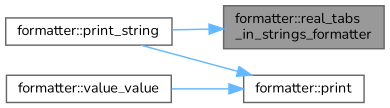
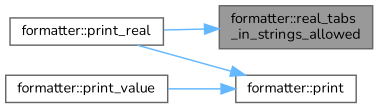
  digraph {
    fontname=Nunito
    rankdir=RL
    node [color=grey40 fillcolor=white fontname=Nunito fontsize=10 shape=box style=filled]
    edge [color=steelblue1 dir=back fontname=Nunito fontsize=10 labelfontname=Helvetica labelfontsize=10 style=solid]
-   n1 [color=gray40 fillcolor=grey60 fontcolor=black height=0.2 label="formatter::real_tabs\l_in_strings_formatter" width=0.4]
-   n2 [height=0.2 label="formatter::print_string" width=0.4]
+   n1 [color=gray40 fillcolor=grey60 fontcolor=black height=0.2 label="formatter::real_tabs\l_in_strings_allowed" width=0.4]
+   n2 [height=0.2 label="formatter::print_real" width=0.4]
    n3 [height=0.2 label="formatter::print" width=0.4]
-   n4 [height=0.2 label="formatter::value_value" width=0.4]
+   n4 [height=0.2 label="formatter::print_value" width=0.4]
    n1 -> n2
    n3 -> n2
    n3 -> n4
  }
